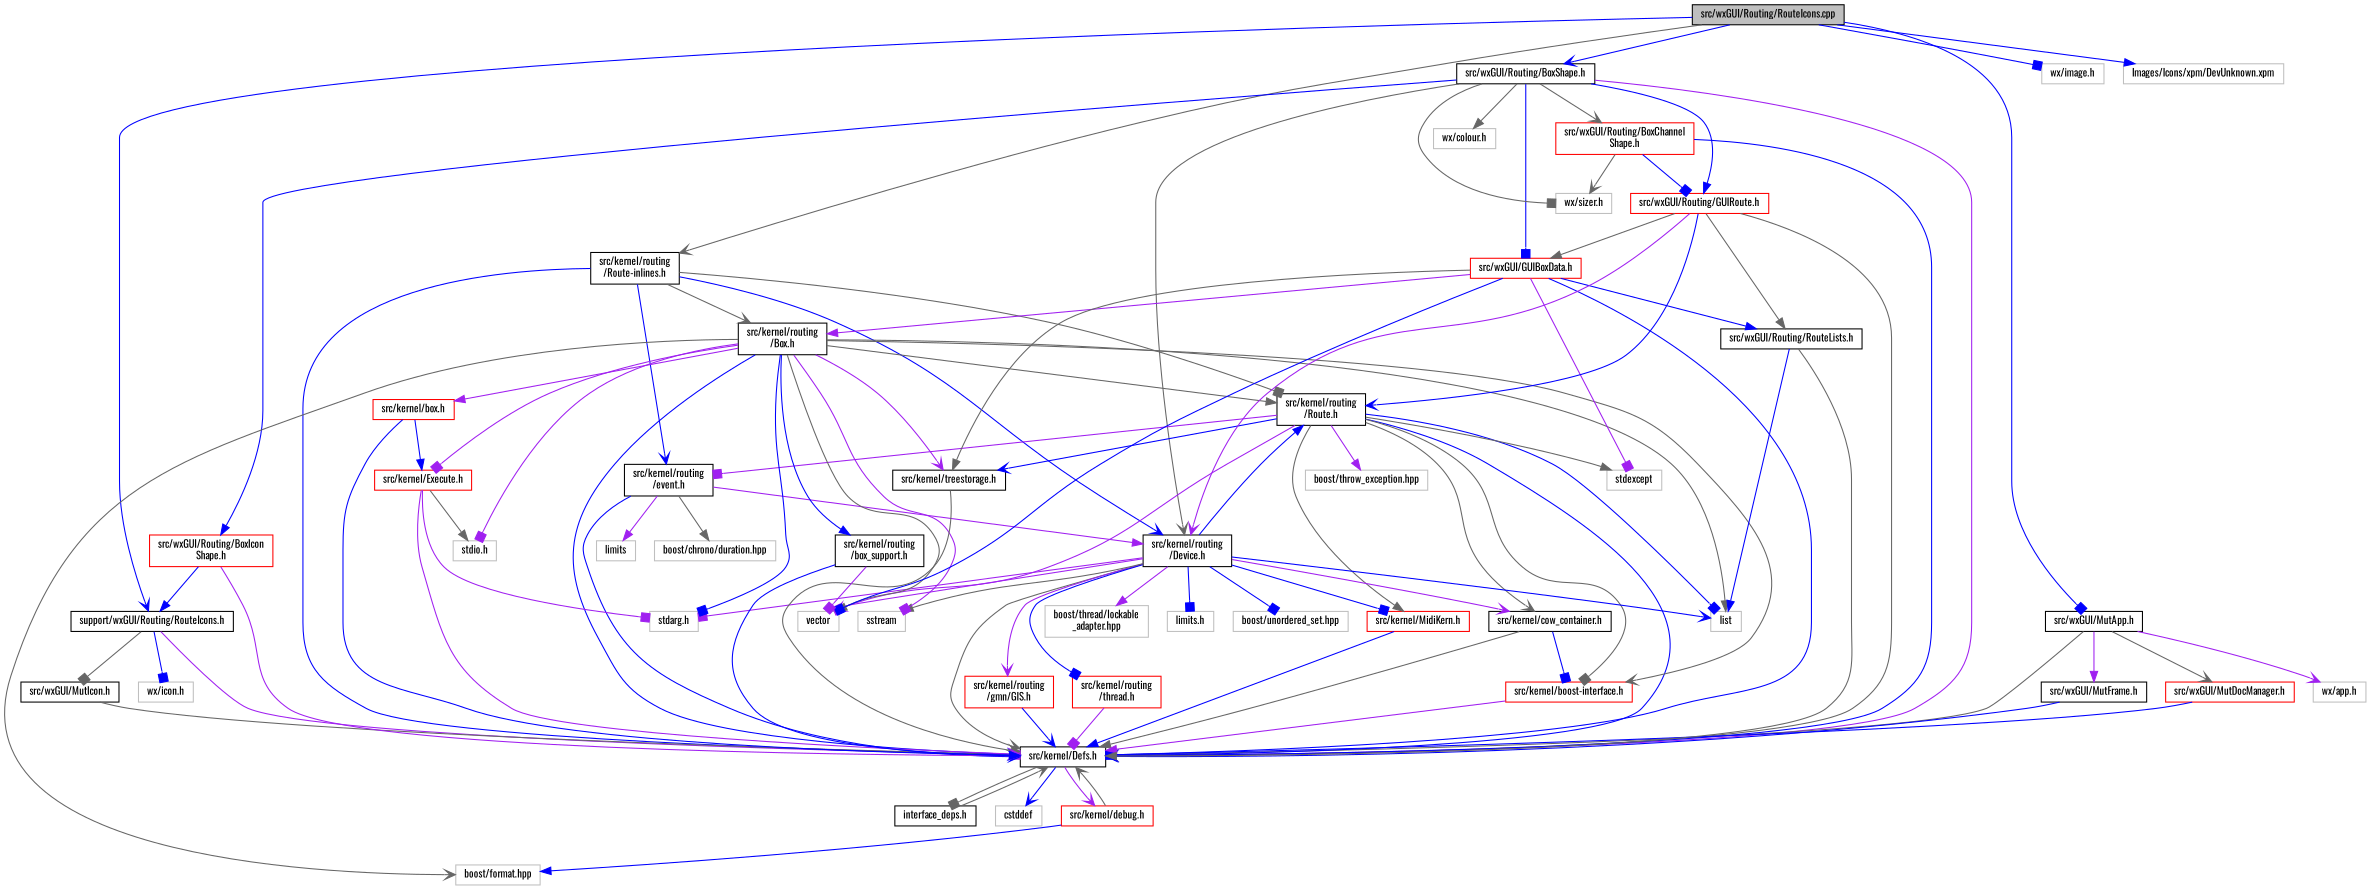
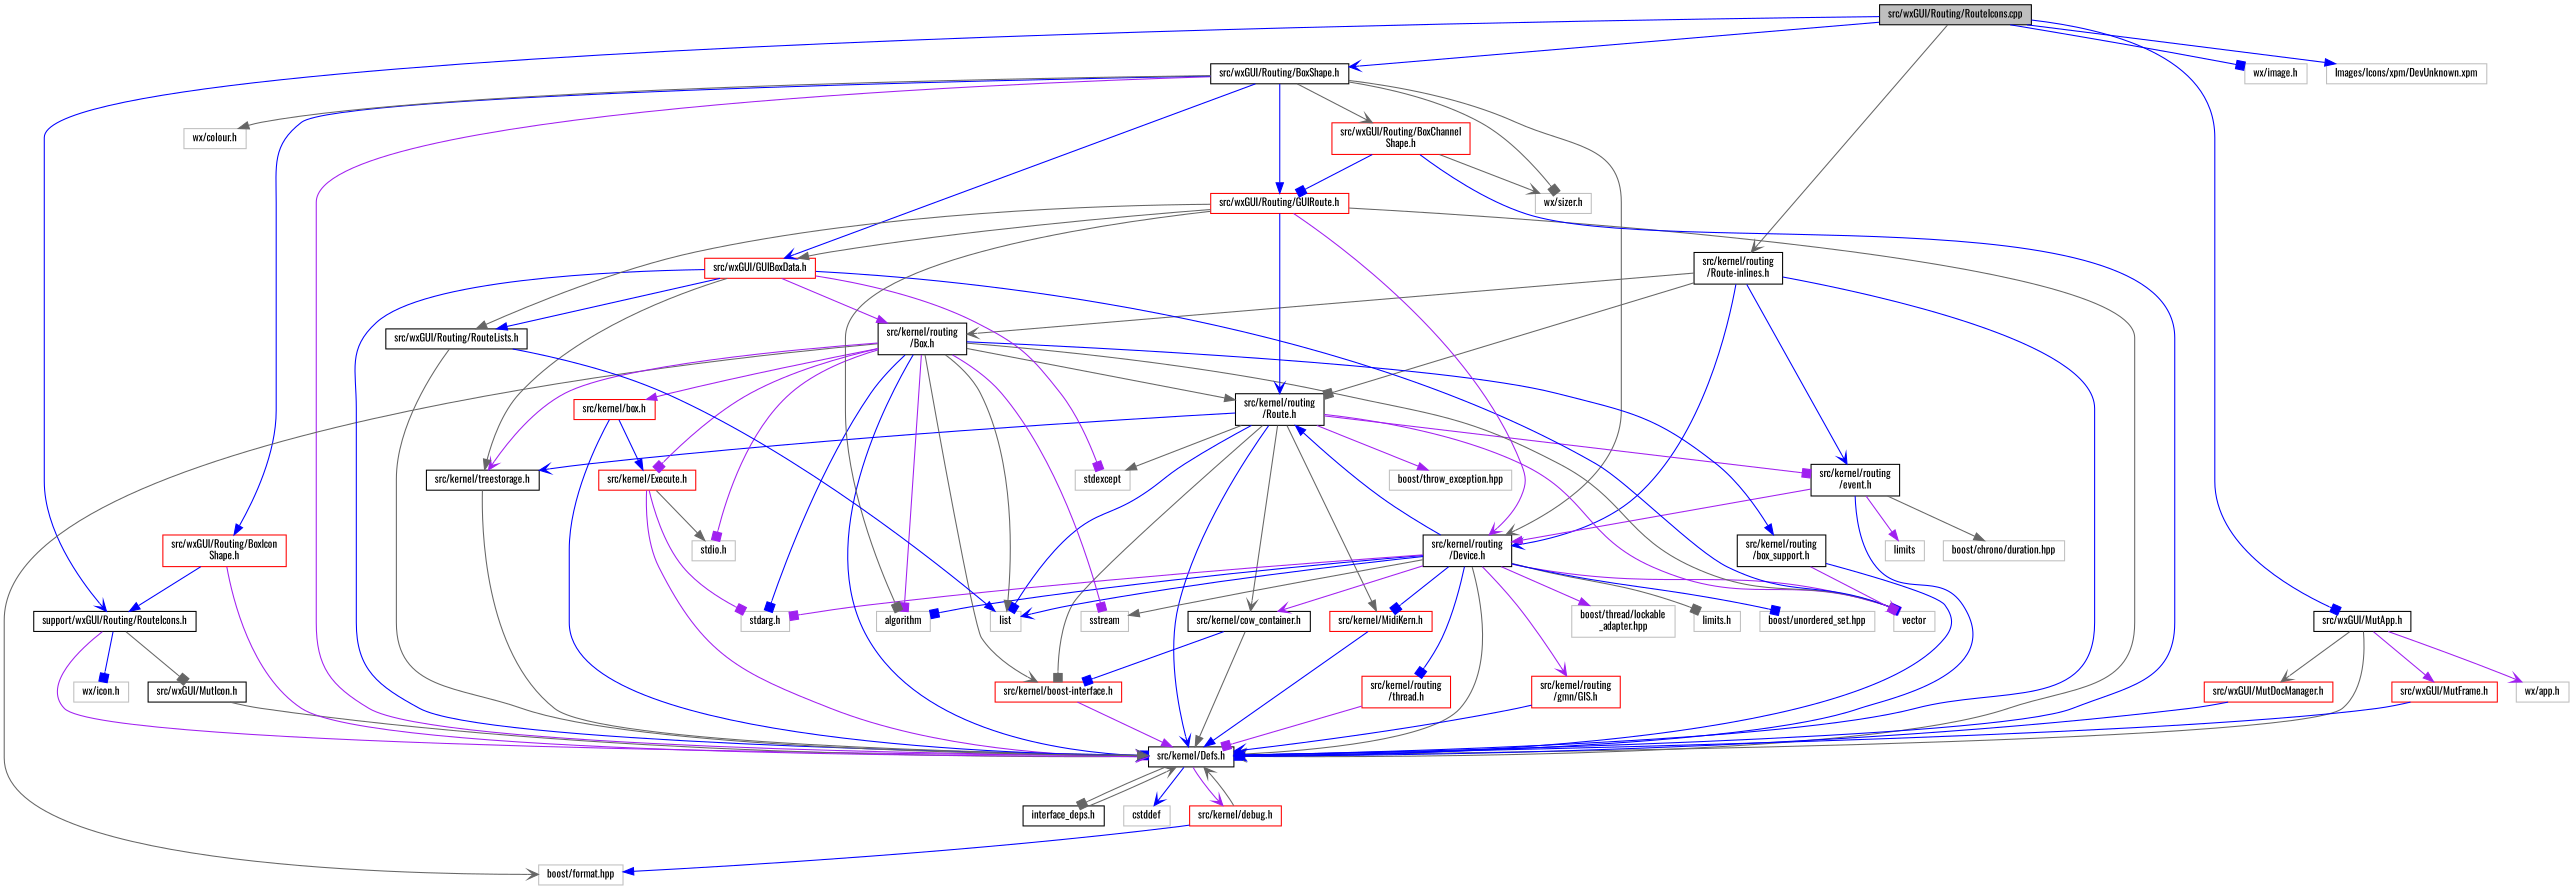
  digraph {
    fontname=Oswald
    node [color=grey75 fillcolor=white fontname=Oswald fontsize=10 shape=record style=filled]
    edge [arrowhead=vee color=blue fontname=Oswald fontsize=10 labelfontname=Sans labelfontsize=10 style=solid]
    n1 [color=black fillcolor=grey75 fontcolor=black height=0.2 label="src/wxGUI/Routing/RouteIcons.cpp" width=0.4]
    n2 [color=black height=0.2 label="support/wxGUI/Routing/RouteIcons.h" width=0.4]
    n3 [color=black height=0.2 label="src/kernel/routing\l/Route-inlines.h" width=0.4]
    n4 [color=black height=0.2 label="src/wxGUI/Routing/BoxShape.h" width=0.4]
    n5 [color=black height=0.2 label="src/wxGUI/MutApp.h" width=0.4]
    n6 [height=0.2 label="wx/image.h" width=0.4]
    n7 [height=0.2 label="Images/Icons/xpm/DevUnknown.xpm" width=0.4]
    n8 [color=black height=0.2 label="src/kernel/Defs.h" width=0.4]
    n9 [color=black height=0.2 label="src/wxGUI/MutIcon.h" width=0.4]
    n10 [height=0.2 label="wx/icon.h" width=0.4]
    n11 [color=black height=0.2 label="src/kernel/routing\l/Route.h" width=0.4]
    n12 [color=black height=0.2 label="src/kernel/routing\l/event.h" width=0.4]
    n13 [color=black height=0.2 label="src/kernel/routing\l/Device.h" width=0.4]
    n14 [color=black height=0.2 label="src/kernel/routing\l/Box.h" width=0.4]
    n15 [color=red height=0.2 label="src/wxGUI/GUIBoxData.h" width=0.4]
    n16 [color=red height=0.2 label="src/wxGUI/Routing/GUIRoute.h" width=0.4]
    n17 [color=red height=0.2 label="src/wxGUI/Routing/BoxChannel\lShape.h" width=0.4]
    n18 [height=0.2 label="wx/sizer.h" width=0.4]
    n19 [color=red height=0.2 label="src/wxGUI/Routing/BoxIcon\lShape.h" width=0.4]
    n20 [height=0.2 label="wx/colour.h" width=0.4]
-   n21 [color=black height=0.2 label="src/wxGUI/MutFrame.h" width=0.4]
+   n21 [color=red height=0.2 label="src/wxGUI/MutFrame.h" width=0.4]
    n22 [color=red height=0.2 label="src/wxGUI/MutDocManager.h" width=0.4]
    n23 [height=0.2 label="wx/app.h" width=0.4]
    n24 [color=black height=0.2 label="interface_deps.h" width=0.4]
    n25 [height=0.2 label=cstddef width=0.4]
    n26 [color=red height=0.2 label="src/kernel/debug.h" width=0.4]
    n27 [height=0.2 label="boost/format.hpp" width=0.4]
    n28 [color=black height=0.2 label="src/kernel/cow_container.h" width=0.4]
    n29 [color=red height=0.2 label="src/kernel/boost-interface.h" width=0.4]
    n30 [color=red height=0.2 label="src/kernel/MidiKern.h" width=0.4]
    n31 [color=black height=0.2 label="src/kernel/treestorage.h" width=0.4]
    n32 [height=0.2 label=list width=0.4]
    n33 [height=0.2 label=vector width=0.4]
    n34 [height=0.2 label=stdexcept width=0.4]
    n35 [height=0.2 label="boost/throw_exception.hpp" width=0.4]
    n36 [height=0.2 label="boost/chrono/duration.hpp" width=0.4]
    n37 [height=0.2 label=limits width=0.4]
    n38 [color=red height=0.2 label="src/kernel/routing\l/gmn/GIS.h" width=0.4]
    n39 [color=red height=0.2 label="src/kernel/routing\l/thread.h" width=0.4]
    n40 [height=0.2 label="boost/thread/lockable\l_adapter.hpp" width=0.4]
    n41 [height=0.2 label="limits.h" width=0.4]
+   n42 [height=0.2 label=algorithm width=0.4]
    n43 [height=0.2 label=sstream width=0.4]
    n44 [height=0.2 label="stdarg.h" width=0.4]
    n45 [height=0.2 label="boost/unordered_set.hpp" width=0.4]
    n46 [color=red height=0.2 label="src/kernel/Execute.h" width=0.4]
    n47 [height=0.2 label="stdio.h" width=0.4]
    n48 [color=red height=0.2 label="src/kernel/box.h" width=0.4]
    n49 [color=black height=0.2 label="src/kernel/routing\l/box_support.h" width=0.4]
    n50 [color=black height=0.2 label="src/wxGUI/Routing/RouteLists.h" width=0.4]
    n1 -> n2
    n1 -> n3 [color=gray40]
    n1 -> n4
    n1 -> n5 [arrowhead=box]
    n1 -> n6 [arrowhead=box]
    n1 -> n7 [arrowhead=normal]
    n2 -> n8 [arrowhead=box color=purple]
    n2 -> n9 [arrowhead=box color=gray40]
    n2 -> n10 [arrowhead=box]
    n3 -> n8
    n3 -> n11 [arrowhead=box color=gray40]
    n3 -> n12
    n3 -> n13
    n3 -> n14 [color=gray40]
    n4 -> n8 [color=purple]
    n4 -> n13 [color=gray40]
-   n4 -> n15 [arrowhead=box]
+   n4 -> n15
    n4 -> n16 [arrowhead=normal]
    n4 -> n17 [color=gray40]
    n4 -> n18 [arrowhead=box color=gray40]
    n4 -> n19 [arrowhead=normal]
    n4 -> n20 [arrowhead=normal color=gray40]
    n5 -> n8 [arrowhead=normal color=gray40]
    n5 -> n21 [arrowhead=normal color=purple]
    n5 -> n22 [color=gray40]
    n5 -> n23 [color=purple]
    n8 -> n24 [arrowhead=box color=gray40]
    n8 -> n25
    n8 -> n26 [color=purple]
    n9 -> n8 [arrowhead=normal color=gray40]
    n11 -> n8
    n11 -> n12 [arrowhead=box color=purple]
    n11 -> n28 [color=gray40]
    n11 -> n29 [arrowhead=box color=gray40]
    n11 -> n30 [arrowhead=normal color=gray40]
    n11 -> n31
    n11 -> n32 [arrowhead=box]
    n11 -> n33 [color=purple]
    n11 -> n34 [arrowhead=normal color=gray40]
    n11 -> n35 [arrowhead=normal color=purple]
    n12 -> n8
    n12 -> n13 [arrowhead=normal color=purple]
    n12 -> n36 [arrowhead=normal color=gray40]
    n12 -> n37 [arrowhead=normal color=purple]
    n13 -> n8 [color=gray40]
    n13 -> n11 [arrowhead=normal]
    n13 -> n28 [color=purple]
    n13 -> n30 [arrowhead=box]
    n13 -> n32
    n13 -> n33 [arrowhead=box color=purple]
    n13 -> n38 [color=purple]
    n13 -> n39 [arrowhead=box]
    n13 -> n40 [arrowhead=normal color=purple]
-   n13 -> n41 [arrowhead=box]
+   n13 -> n41 [arrowhead=box color=gray40]
+   n13 -> n42 [arrowhead=box]
    n13 -> n43 [arrowhead=normal color=gray40]
    n13 -> n44 [arrowhead=box color=purple]
    n13 -> n45 [arrowhead=box]
    n14 -> n8
    n14 -> n11 [arrowhead=normal color=gray40]
    n14 -> n27 [color=gray40]
    n14 -> n29 [color=gray40]
    n14 -> n31 [color=purple]
    n14 -> n32 [arrowhead=normal color=gray40]
    n14 -> n33 [arrowhead=normal color=gray40]
+   n14 -> n42 [arrowhead=box color=purple]
    n14 -> n43 [arrowhead=box color=purple]
    n14 -> n44 [arrowhead=box]
    n14 -> n46 [arrowhead=box color=purple]
    n14 -> n47 [arrowhead=box color=purple]
    n14 -> n48 [arrowhead=normal color=purple]
    n14 -> n49 [arrowhead=normal]
    n15 -> n8 [arrowhead=box]
    n15 -> n14 [arrowhead=normal color=purple]
    n15 -> n31 [arrowhead=normal color=gray40]
    n15 -> n33 [arrowhead=box]
    n15 -> n34 [arrowhead=box color=purple]
    n15 -> n50 [arrowhead=normal]
    n16 -> n8 [color=gray40]
    n16 -> n11
    n16 -> n13 [color=purple]
    n16 -> n15 [arrowhead=normal color=gray40]
+   n16 -> n42 [arrowhead=box color=gray40]
    n16 -> n50 [arrowhead=normal color=gray40]
    n17 -> n8
    n17 -> n16 [arrowhead=box]
    n17 -> n18 [color=gray40]
    n19 -> n2 [arrowhead=normal]
    n19 -> n8 [arrowhead=normal color=purple]
    n21 -> n8
    n22 -> n8 [arrowhead=box]
    n24 -> n8 [color=gray40]
    n26 -> n8 [color=gray40]
    n26 -> n27 [arrowhead=normal]
    n28 -> n8 [arrowhead=normal color=gray40]
    n28 -> n29 [arrowhead=box]
    n29 -> n8 [arrowhead=normal color=purple]
    n30 -> n8 [arrowhead=normal]
    n31 -> n8 [color=gray40]
    n38 -> n8
    n39 -> n8 [arrowhead=box color=purple]
    n46 -> n8 [color=purple]
    n46 -> n44 [arrowhead=box color=purple]
    n46 -> n47 [arrowhead=normal color=gray40]
    n48 -> n8 [arrowhead=normal]
    n48 -> n46 [arrowhead=normal]
    n49 -> n8 [arrowhead=normal]
    n49 -> n33 [arrowhead=box color=purple]
    n50 -> n8 [arrowhead=normal color=gray40]
    n50 -> n32 [arrowhead=normal]
  }
